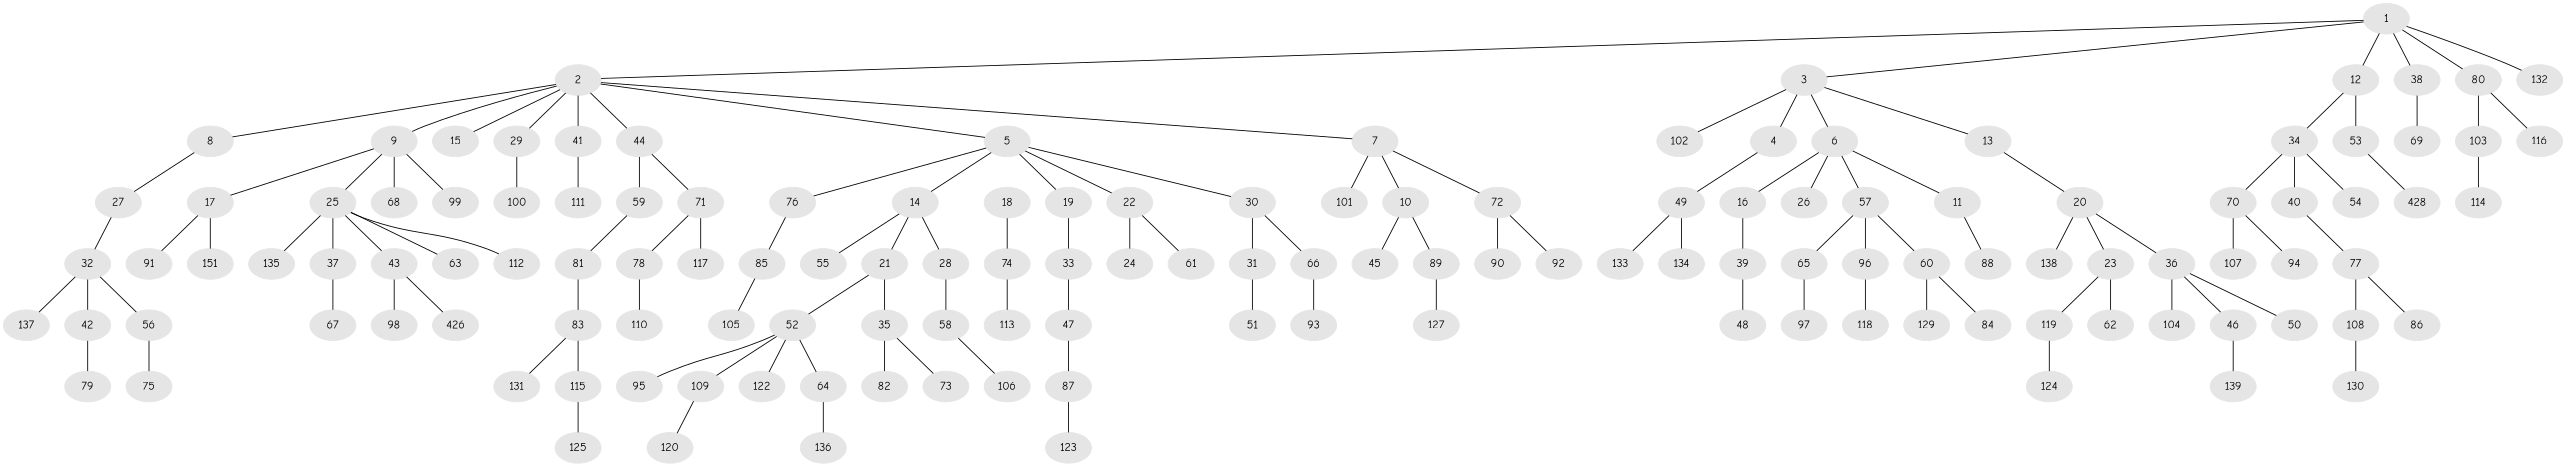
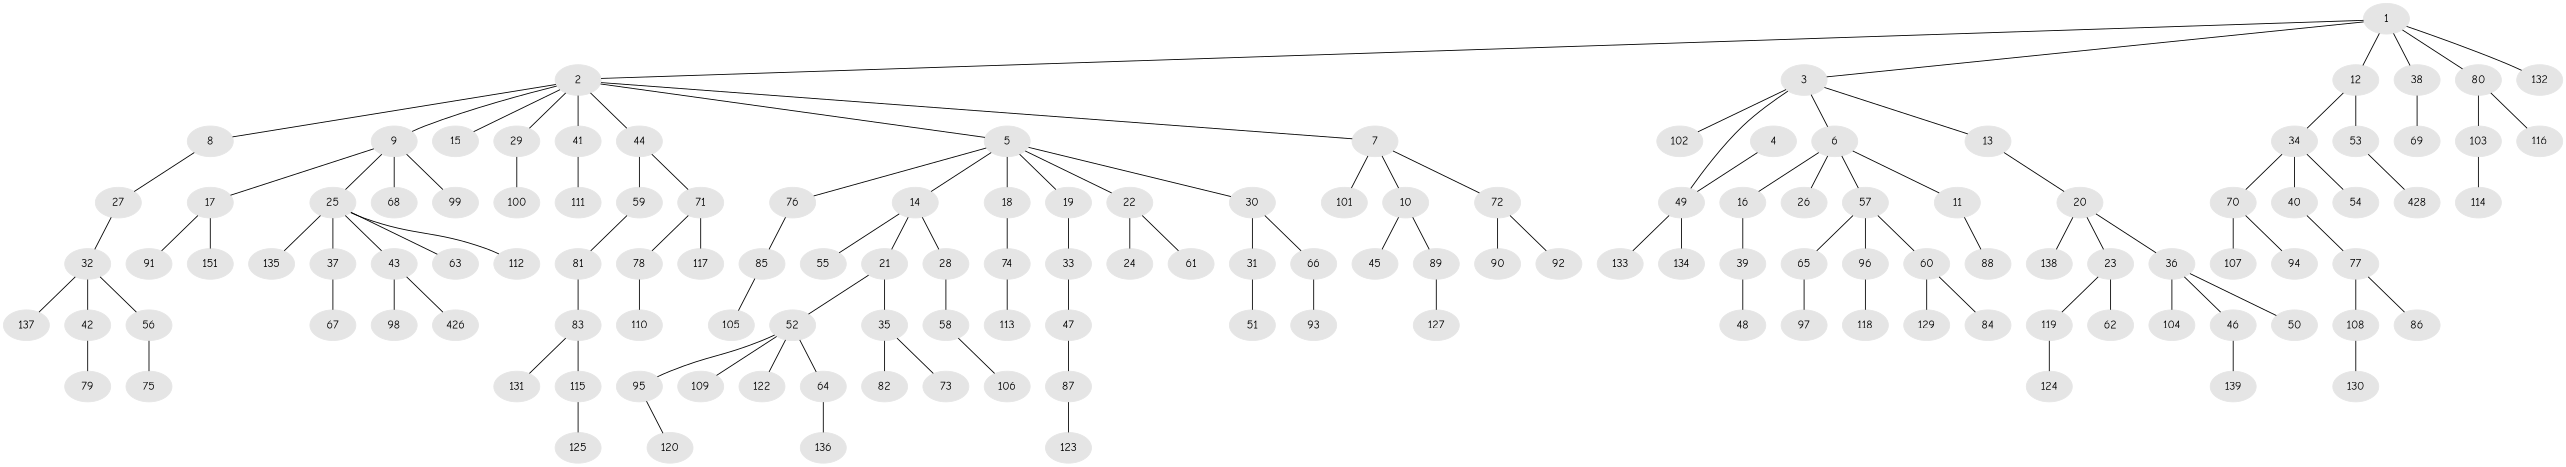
  graph {
    fontname="Comic Neue"
    node [color=gray90 fontname="Comic Neue" style=filled]
    edge [fontname="Comic Neue"]
    1
    2
    3
    12
    38
    80
    132
    5
    7
    8
    9
    15
    29
    41
    44
    4
    6
    13
    102
    34
    53
    69
    103
    116
    14
    18
    19
    22
    30
    76
    10
    72
    101
    27
    17
    25
    68
    99
    100
    111
    59
    71
    49
    11
    16
    26
    57
    20
    133
    134
    21
    28
    55
    74
    33
    24
    61
    31
    66
    85
    88
    39
    60
    65
    96
    45
    89
    90
    92
    32
    91
    n72 [label=151]
    37
    43
    63
    112
    135
    127
    40
    54
    70
    n82 [label=428]
    23
    36
    138
    35
    52
    58
    48
    113
    47
    62
    119
    46
    50
    104
    73
    82
    64
    95
    109
    122
    124
    67
    98
    n106 [label=426]
    42
    56
    137
    106
    51
    93
    105
    79
    75
    87
    77
    94
    107
    139
    86
    108
    81
    78
    117
    123
    136
    120
    84
    129
    97
    118
    110
    130
    83
    114
    115
    131
    125
    1 -- 2
    1 -- 3
    1 -- 12
    1 -- 38
    1 -- 80
    1 -- 132
    2 -- 5
    2 -- 7
    2 -- 8
    2 -- 9
    2 -- 15
    2 -- 29
    2 -- 41
    2 -- 44
-   3 -- 4
+   3 -- 49
    3 -- 6
    3 -- 13
    3 -- 102
    12 -- 34
    12 -- 53
    38 -- 69
    80 -- 103
    80 -- 116
    5 -- 14
+   5 -- 18
    5 -- 19
    5 -- 22
    5 -- 30
    5 -- 76
    7 -- 10
    7 -- 72
    7 -- 101
    8 -- 27
    9 -- 17
    9 -- 25
    9 -- 68
    9 -- 99
    29 -- 100
    41 -- 111
    44 -- 59
    44 -- 71
    4 -- 49
    6 -- 11
    6 -- 16
    6 -- 26
    6 -- 57
    13 -- 20
    34 -- 40
    34 -- 54
    34 -- 70
    53 -- n82
    103 -- 114
    14 -- 21
    14 -- 28
    14 -- 55
    18 -- 74
    19 -- 33
    22 -- 24
    22 -- 61
    30 -- 31
    30 -- 66
    76 -- 85
    10 -- 45
    10 -- 89
    72 -- 90
    72 -- 92
    27 -- 32
    17 -- 91
    17 -- n72
    25 -- 37
    25 -- 43
    25 -- 63
    25 -- 112
    25 -- 135
    59 -- 81
    71 -- 78
    71 -- 117
    49 -- 133
    49 -- 134
    11 -- 88
    16 -- 39
    57 -- 60
    57 -- 65
    57 -- 96
    20 -- 23
    20 -- 36
    20 -- 138
    21 -- 35
    21 -- 52
    28 -- 58
    74 -- 113
    33 -- 47
    31 -- 51
    66 -- 93
    85 -- 105
    39 -- 48
    60 -- 84
    60 -- 129
    65 -- 97
    96 -- 118
    89 -- 127
    32 -- 42
    32 -- 56
    32 -- 137
    37 -- 67
    43 -- 98
    43 -- n106
    40 -- 77
    70 -- 94
    70 -- 107
    23 -- 62
    23 -- 119
    36 -- 46
    36 -- 50
    36 -- 104
    35 -- 73
    35 -- 82
    52 -- 64
    52 -- 95
    52 -- 109
    52 -- 122
    58 -- 106
    47 -- 87
    119 -- 124
    46 -- 139
    64 -- 136
-   109 -- 120
+   95 -- 120
    42 -- 79
    56 -- 75
    87 -- 123
    77 -- 86
    77 -- 108
    108 -- 130
    81 -- 83
    78 -- 110
    83 -- 115
    83 -- 131
    115 -- 125
  }
